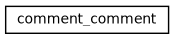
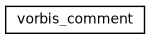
  digraph {
    rankdir=TB
-   n1 [color=black fillcolor=white fontname=Helvetica fontsize=10 height=0.2 label=comment_comment shape=record style=filled width=0.4]
+   n1 [color=black fillcolor=white fontname=Helvetica fontsize=10 height=0.2 label=vorbis_comment shape=record style=filled width=0.4]
  }
